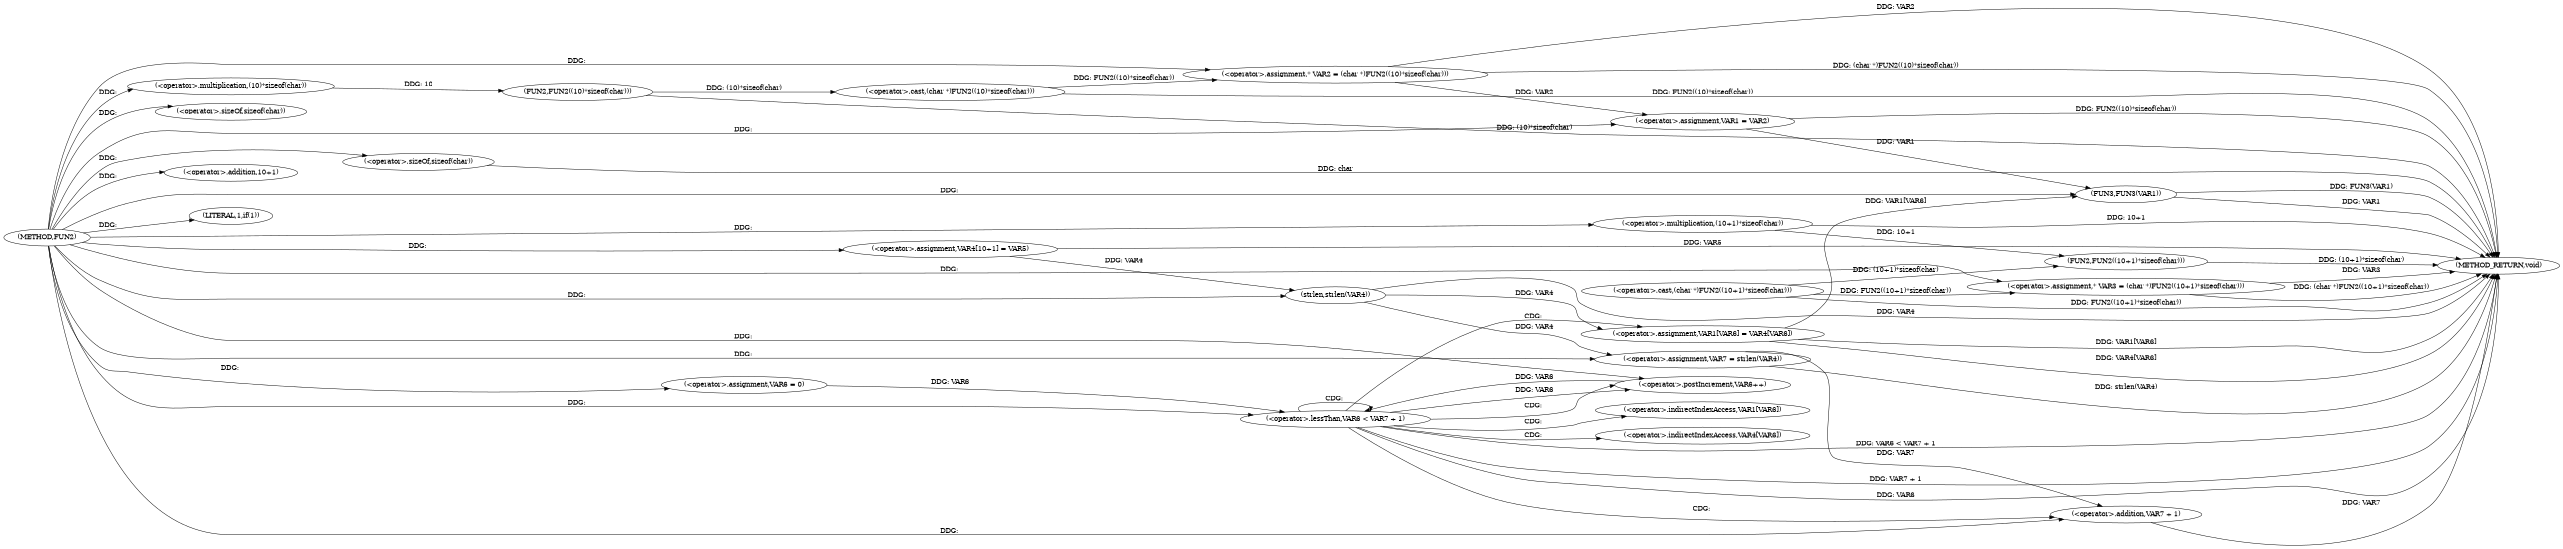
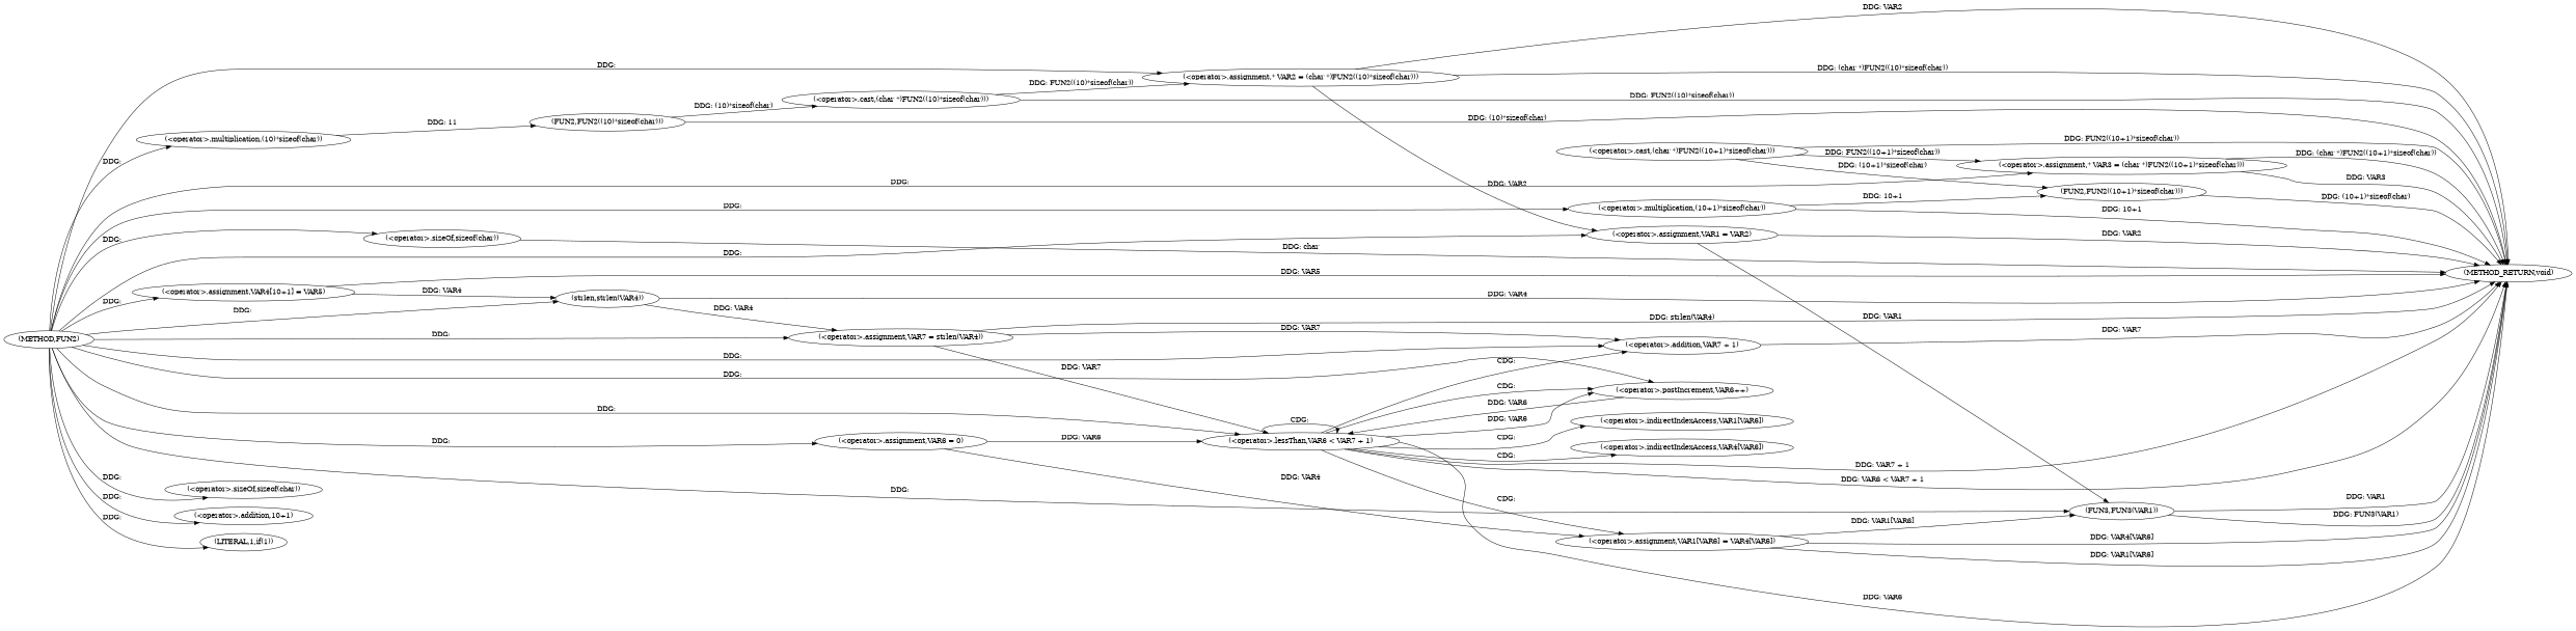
  digraph {
    rankdir=LR
    n1 [label="(METHOD,FUN2)"]
    n2 [label="(<operator>.assignment,* VAR2 = (char *)FUN2((10)*sizeof(char)))"]
    n3 [label="(<operator>.multiplication,(10)*sizeof(char))"]
    n4 [label="(<operator>.sizeOf,sizeof(char))"]
    n5 [label="(<operator>.assignment,* VAR3 = (char *)FUN2((10+1)*sizeof(char)))"]
    n6 [label="(<operator>.multiplication,(10+1)*sizeof(char))"]
    n7 [label="(<operator>.addition,10+1)"]
    n8 [label="(<operator>.sizeOf,sizeof(char))"]
    n9 [label="(LITERAL,1,if(1))"]
    n10 [label="(<operator>.assignment,VAR1 = VAR2)"]
    n11 [label="(<operator>.assignment,VAR4[10+1] = VAR5)"]
    n12 [label="(<operator>.assignment,VAR7 = strlen(VAR4))"]
    n13 [label="(strlen,strlen(VAR4))"]
    n14 [label="(<operator>.assignment,VAR6 = 0)"]
    n15 [label="(<operator>.lessThan,VAR6 < VAR7 + 1)"]
    n16 [label="(<operator>.addition,VAR7 + 1)"]
    n17 [label="(<operator>.postIncrement,VAR6++)"]
    n18 [label="(FUN3,FUN3(VAR1))"]
    n19 [label="(METHOD_RETURN,void)"]
    n20 [label="(FUN2,FUN2((10)*sizeof(char)))"]
    n21 [label="(FUN2,FUN2((10+1)*sizeof(char)))"]
    n22 [label="(<operator>.assignment,VAR1[VAR6] = VAR4[VAR6])"]
    n23 [label="(<operator>.indirectIndexAccess,VAR1[VAR6])"]
    n24 [label="(<operator>.indirectIndexAccess,VAR4[VAR6])"]
    n25 [label="(<operator>.cast,(char *)FUN2((10)*sizeof(char)))"]
    n26 [label="(<operator>.cast,(char *)FUN2((10+1)*sizeof(char)))"]
    n1 -> n2 [label="DDG: "]
    n1 -> n3 [label="DDG: "]
    n1 -> n4 [label="DDG: "]
    n1 -> n5 [label="DDG: "]
    n1 -> n6 [label="DDG: "]
    n1 -> n7 [label="DDG: "]
    n1 -> n8 [label="DDG: "]
    n1 -> n9 [label="DDG: "]
    n1 -> n10 [label="DDG: "]
    n1 -> n11 [label="DDG: "]
    n1 -> n12 [label="DDG: "]
    n1 -> n13 [label="DDG: "]
    n1 -> n14 [label="DDG: "]
    n1 -> n15 [label="DDG: "]
    n1 -> n16 [label="DDG: "]
    n1 -> n17 [label="DDG: "]
    n1 -> n18 [label="DDG: "]
    n2 -> n10 [label="DDG: VAR2"]
    n2 -> n19 [label="DDG: VAR2"]
    n2 -> n19 [label="DDG: (char *)FUN2((10)*sizeof(char))"]
-   n3 -> n20 [label="DDG: 10"]
+   n3 -> n20 [label="DDG: 11"]
    n5 -> n19 [label="DDG: VAR3"]
    n5 -> n19 [label="DDG: (char *)FUN2((10+1)*sizeof(char))"]
    n6 -> n19 [label="DDG: 10+1"]
    n6 -> n21 [label="DDG: 10+1"]
    n8 -> n19 [label="DDG: char"]
    n10 -> n18 [label="DDG: VAR1"]
-   n10 -> n19 [label="DDG: FUN2((10)*sizeof(char))"]
+   n10 -> n19 [label="DDG: VAR2"]
    n11 -> n13 [label="DDG: VAR4"]
    n11 -> n19 [label="DDG: VAR5"]
+   n12 -> n15 [label="DDG: VAR7"]
    n12 -> n16 [label="DDG: VAR7"]
    n12 -> n19 [label="DDG: strlen(VAR4)"]
    n13 -> n12 [label="DDG: VAR4"]
    n13 -> n19 [label="DDG: VAR4"]
-   n13 -> n22 [label="DDG: VAR4"]
+   n14 -> n22 [label="DDG: VAR4"]
    n14 -> n15 [label="DDG: VAR6"]
    n15 -> n15 [label="CDG: "]
    n15 -> n16 [label="CDG: "]
    n15 -> n17 [label="DDG: VAR6"]
    n15 -> n17 [label="CDG: "]
    n15 -> n19 [label="DDG: VAR7 + 1"]
    n15 -> n19 [label="DDG: VAR6 < VAR7 + 1"]
    n15 -> n19 [label="DDG: VAR6"]
    n15 -> n22 [label="CDG: "]
    n15 -> n23 [label="CDG: "]
    n15 -> n24 [label="CDG: "]
    n16 -> n19 [label="DDG: VAR7"]
    n17 -> n15 [label="DDG: VAR6"]
    n18 -> n19 [label="DDG: VAR1"]
    n18 -> n19 [label="DDG: FUN3(VAR1)"]
    n20 -> n19 [label="DDG: (10)*sizeof(char)"]
    n20 -> n25 [label="DDG: (10)*sizeof(char)"]
    n21 -> n19 [label="DDG: (10+1)*sizeof(char)"]
    n22 -> n18 [label="DDG: VAR1[VAR6]"]
    n22 -> n19 [label="DDG: VAR1[VAR6]"]
    n22 -> n19 [label="DDG: VAR4[VAR6]"]
    n25 -> n2 [label="DDG: FUN2((10)*sizeof(char))"]
    n25 -> n19 [label="DDG: FUN2((10)*sizeof(char))"]
    n26 -> n5 [label="DDG: FUN2((10+1)*sizeof(char))"]
    n26 -> n19 [label="DDG: FUN2((10+1)*sizeof(char))"]
    n26 -> n21 [label="DDG: (10+1)*sizeof(char)"]
  }
